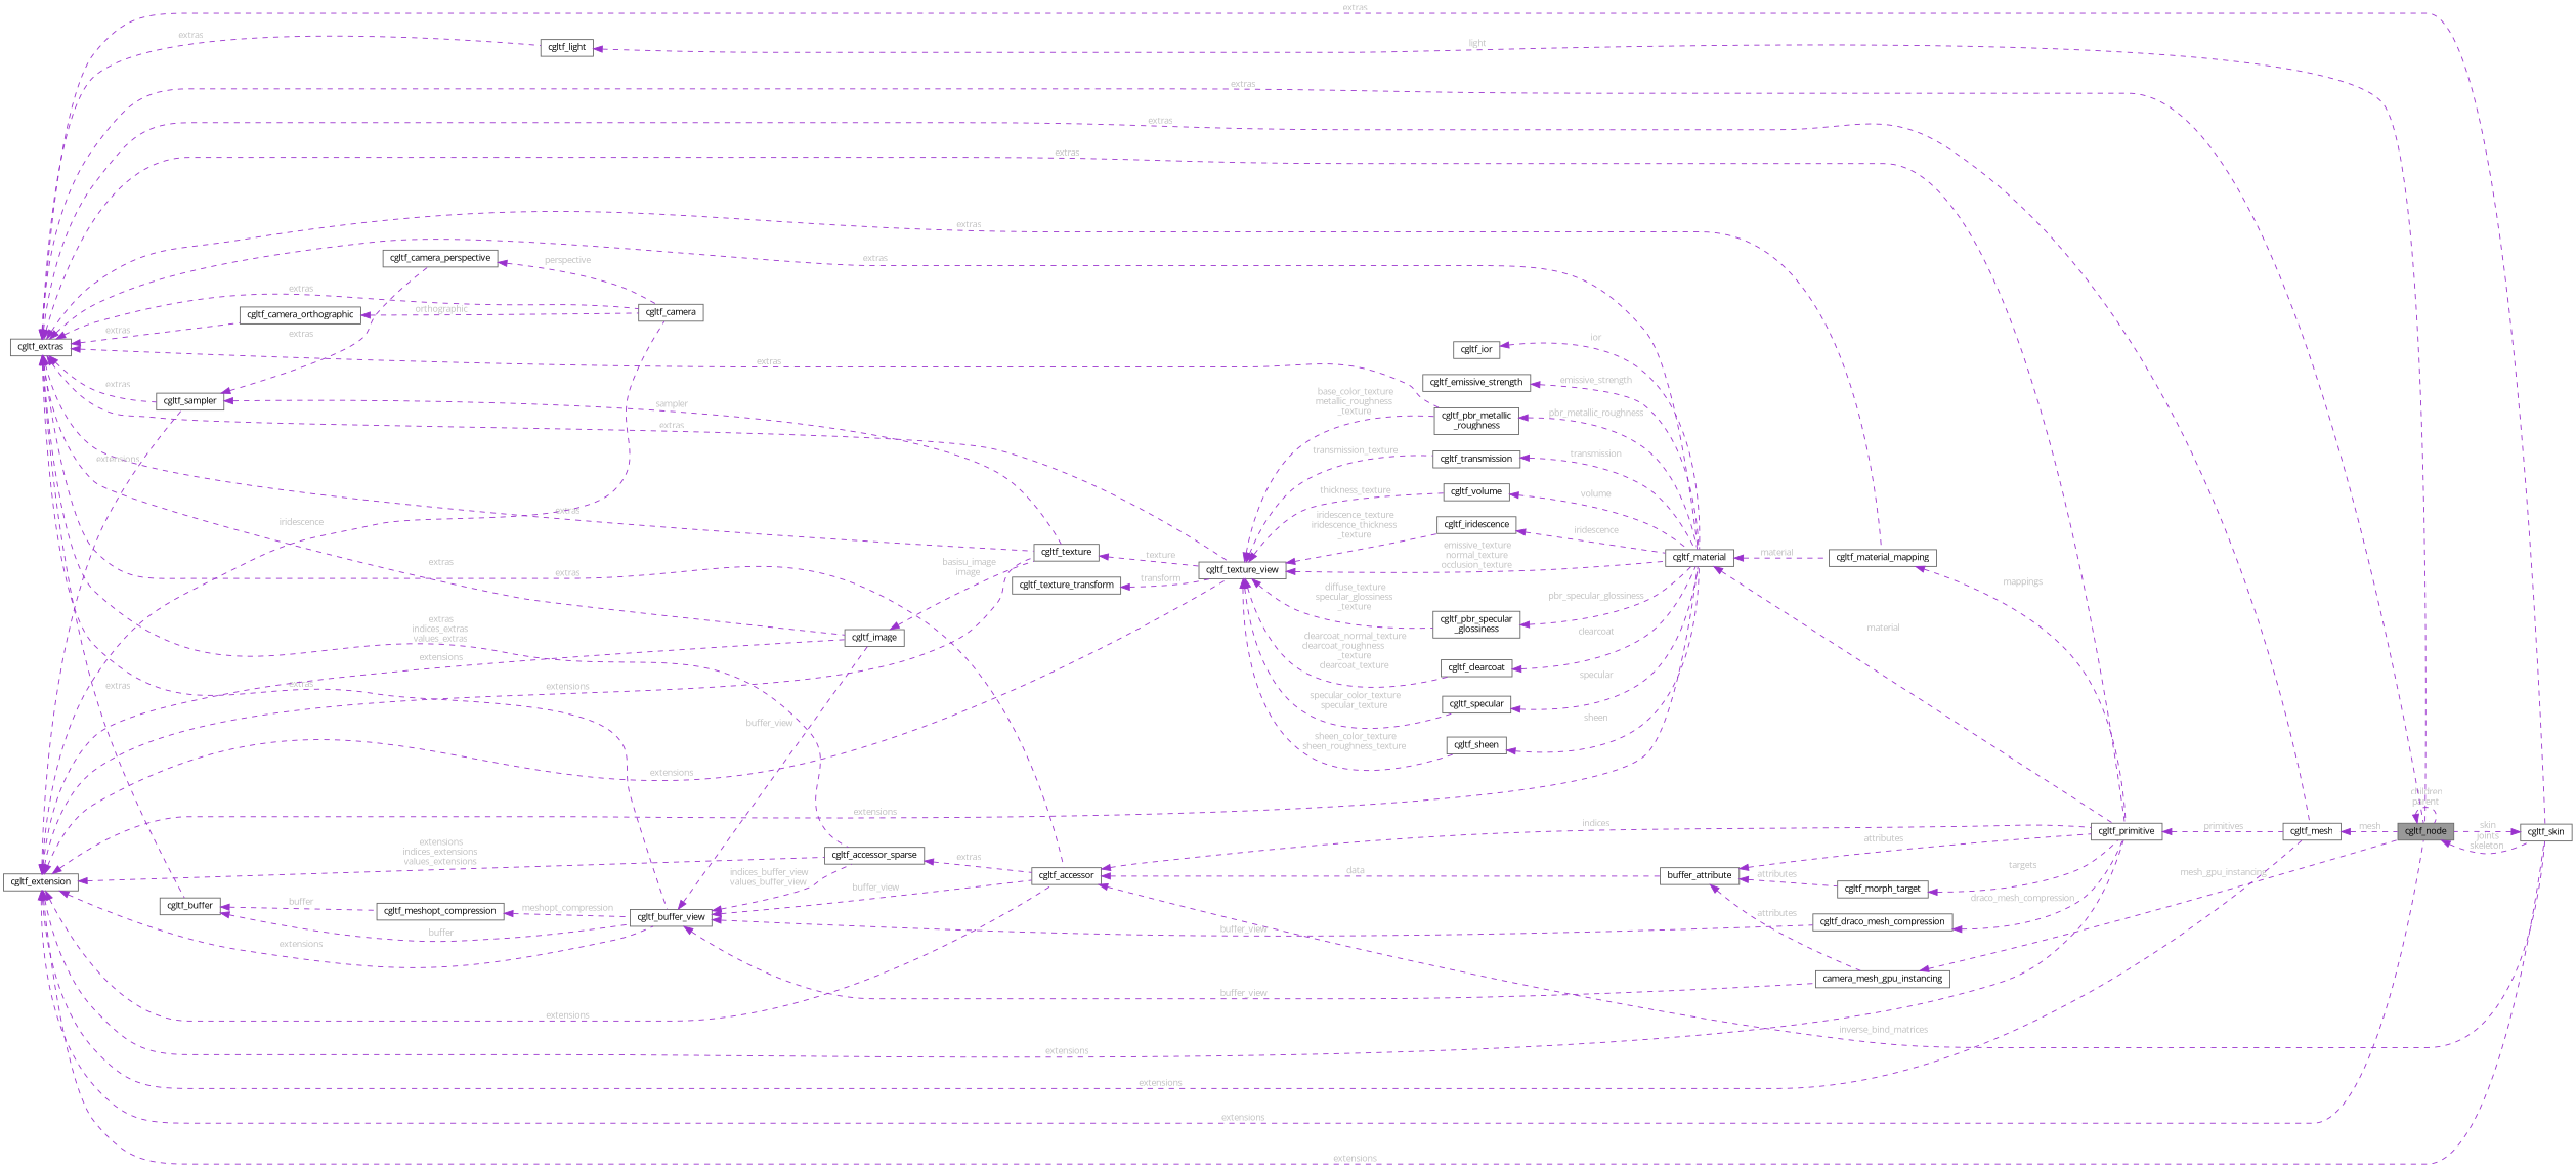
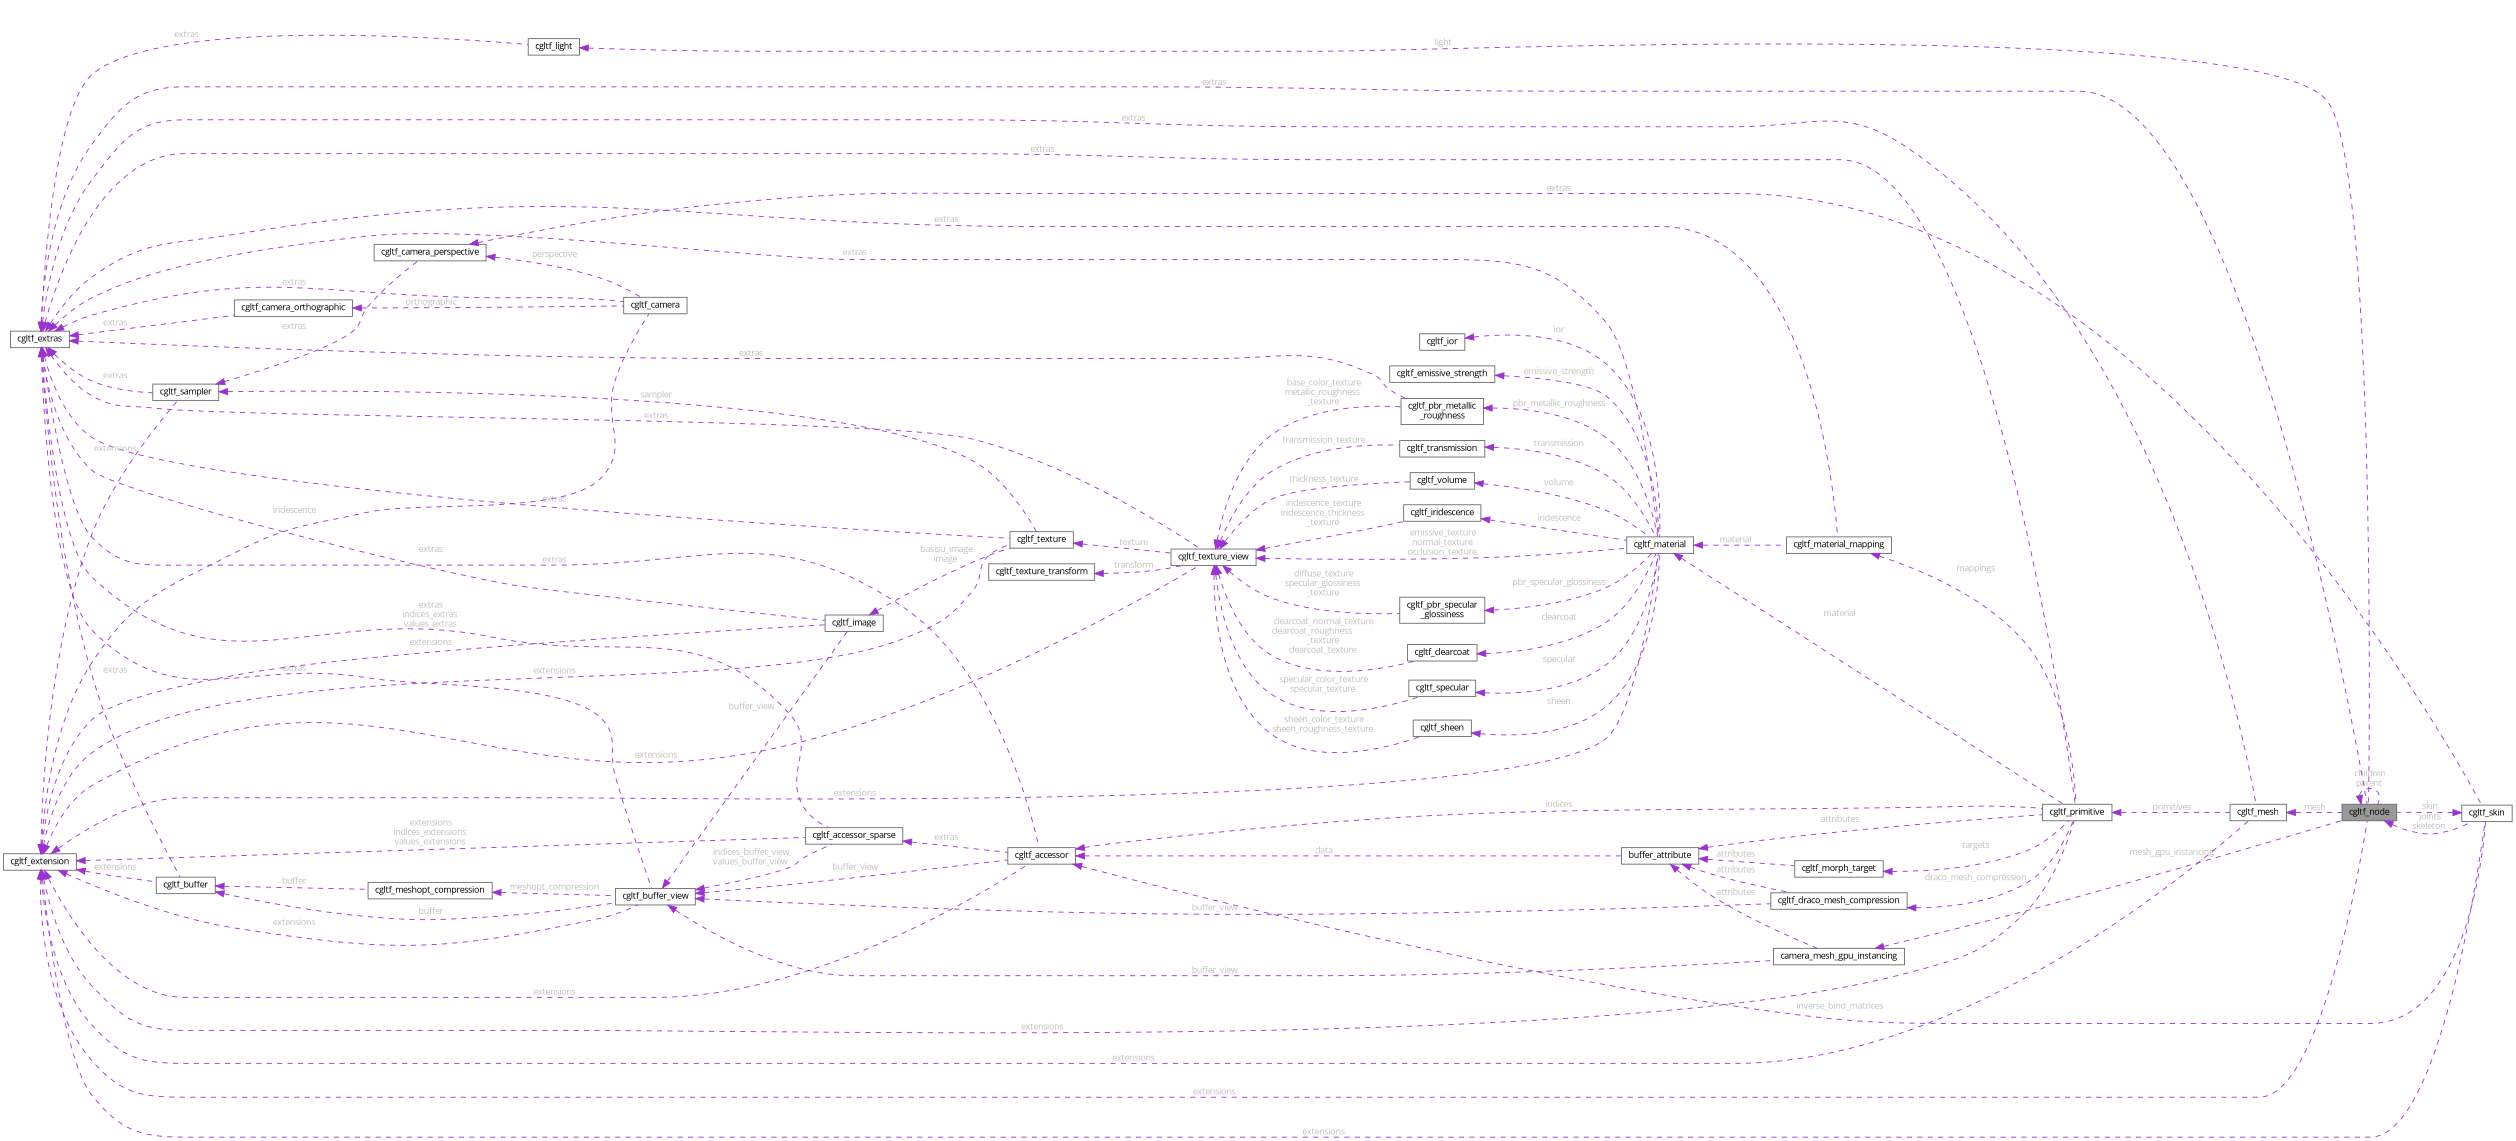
  digraph {
    fontname="Open Sans"
    rankdir=LR
    node [color=gray40 fillcolor=white fontname="Open Sans" fontsize=10 shape=box style=filled]
    edge [color=darkorchid3 dir=back fontcolor=grey fontname="Open Sans" fontsize=10 labelfontname=Helvetica labelfontsize=10 style=dashed]
    n1 [fillcolor=grey60 fontcolor=black height=0.2 label=cgltf_node width=0.4]
    n2 [height=0.2 label=cgltf_skin width=0.4]
    n3 [height=0.2 label=cgltf_accessor width=0.4]
    n4 [height=0.2 label=cgltf_primitive width=0.4]
    n5 [height=0.2 label=buffer_attribute width=0.4]
    n6 [height=0.2 label=cgltf_mesh width=0.4]
    n7 [height=0.2 label=cgltf_draco_mesh_compression width=0.4]
    n8 [height=0.2 label=camera_mesh_gpu_instancing width=0.4]
    n9 [height=0.2 label=cgltf_morph_target width=0.4]
    n10 [height=0.2 label=cgltf_buffer_view width=0.4]
    n11 [height=0.2 label=cgltf_accessor_sparse width=0.4]
    n12 [height=0.2 label=cgltf_image width=0.4]
    n13 [height=0.2 label=cgltf_texture width=0.4]
    n14 [height=0.2 label=cgltf_buffer width=0.4]
    n15 [height=0.2 label=cgltf_meshopt_compression width=0.4]
    n16 [height=0.2 label=cgltf_extras width=0.4]
    n17 [height=0.2 label=cgltf_material width=0.4]
    n18 [height=0.2 label="cgltf_pbr_metallic\l_roughness" width=0.4]
    n19 [height=0.2 label=cgltf_texture_view width=0.4]
    n20 [height=0.2 label=cgltf_sampler width=0.4]
    n21 [height=0.2 label=cgltf_material_mapping width=0.4]
    n22 [height=0.2 label=cgltf_camera width=0.4]
    n23 [height=0.2 label=cgltf_camera_orthographic width=0.4]
    n24 [height=0.2 label=cgltf_light width=0.4]
    n25 [height=0.2 label="cgltf_pbr_specular\l_glossiness" width=0.4]
    n26 [height=0.2 label=cgltf_clearcoat width=0.4]
    n27 [height=0.2 label=cgltf_specular width=0.4]
    n28 [height=0.2 label=cgltf_sheen width=0.4]
    n29 [height=0.2 label=cgltf_transmission width=0.4]
    n30 [height=0.2 label=cgltf_volume width=0.4]
    n31 [height=0.2 label=cgltf_iridescence width=0.4]
    n32 [height=0.2 label=cgltf_camera_perspective width=0.4]
    n33 [height=0.2 label=cgltf_extension width=0.4]
    n34 [height=0.2 label=cgltf_texture_transform width=0.4]
    n35 [height=0.2 label=cgltf_ior width=0.4]
    n36 [height=0.2 label=cgltf_emissive_strength width=0.4]
    n1 -> n1 [label=" children\nparent"]
    n1 -> n2 [label=" joints\nskeleton"]
    n2 -> n1 [label=" skin"]
    n3 -> n2 [label=" inverse_bind_matrices"]
    n3 -> n4 [label=" indices"]
    n3 -> n5 [label=" data"]
    n4 -> n6 [label=" primitives"]
    n5 -> n4 [label=" attributes"]
+   n5 -> n7 [label=" attributes"]
    n5 -> n8 [label=" attributes"]
    n5 -> n9 [label=" attributes"]
    n6 -> n1 [label=" mesh"]
    n7 -> n4 [label=" draco_mesh_compression"]
    n8 -> n1 [label=" mesh_gpu_instancing"]
    n9 -> n4 [label=" targets"]
    n10 -> n3 [label=" buffer_view"]
    n10 -> n7 [label=" buffer_view"]
    n10 -> n8 [label=" buffer_view"]
    n10 -> n11 [label=" indices_buffer_view\nvalues_buffer_view"]
    n10 -> n12 [label=" buffer_view"]
    n11 -> n3 [label=" extras"]
    n12 -> n13 [label=" basisu_image\nimage"]
    n13 -> n19 [label=" texture"]
    n14 -> n10 [label=" buffer"]
    n14 -> n15 [label=" buffer"]
    n15 -> n10 [label=" meshopt_compression"]
    n16 -> n1 [label=" extras"]
-   n16 -> n2 [label=" extras"]
+   n32 -> n2 [label=" extras"]
    n16 -> n3 [label=" extras"]
    n16 -> n4 [label=" extras"]
    n16 -> n6 [label=" extras"]
    n16 -> n10 [label=" extras"]
    n16 -> n11 [label=" extras\nindices_extras\nvalues_extras"]
    n16 -> n12 [label=" extras"]
    n16 -> n13 [label=" extras"]
    n16 -> n14 [label=" extras"]
    n16 -> n17 [label=" extras"]
    n16 -> n18 [label=" extras"]
    n16 -> n19 [label=" extras"]
    n16 -> n20 [label=" extras"]
    n16 -> n21 [label=" extras"]
    n16 -> n22 [label=" extras"]
    n16 -> n23 [label=" extras"]
    n16 -> n24 [label=" extras"]
    n17 -> n4 [label=" material"]
    n17 -> n21 [label=" material"]
    n18 -> n17 [label=" pbr_metallic_roughness"]
    n19 -> n17 [label=" emissive_texture\nnormal_texture\nocclusion_texture"]
    n19 -> n18 [label=" base_color_texture\nmetallic_roughness\l_texture"]
    n19 -> n25 [label=" diffuse_texture\nspecular_glossiness\l_texture"]
    n19 -> n26 [label=" clearcoat_normal_texture\nclearcoat_roughness\l_texture\nclearcoat_texture"]
    n19 -> n27 [label=" specular_color_texture\nspecular_texture"]
    n19 -> n28 [label=" sheen_color_texture\nsheen_roughness_texture"]
    n19 -> n29 [label=" transmission_texture"]
    n19 -> n30 [label=" thickness_texture"]
    n19 -> n31 [label=" iridescence_texture\niridescence_thickness\l_texture"]
    n20 -> n13 [label=" sampler"]
    n20 -> n32 [label=" extras"]
    n21 -> n4 [label=" mappings"]
    n23 -> n22 [label=" orthographic"]
    n24 -> n1 [label=" light"]
    n25 -> n17 [label=" pbr_specular_glossiness"]
    n26 -> n17 [label=" clearcoat"]
    n27 -> n17 [label=" specular"]
    n28 -> n17 [label=" sheen"]
    n29 -> n17 [label=" transmission"]
    n30 -> n17 [label=" volume"]
    n31 -> n17 [label=" iridescence"]
    n32 -> n22 [label=" perspective"]
    n33 -> n1 [label=" extensions"]
    n33 -> n2 [label=" extensions"]
    n33 -> n3 [label=" extensions"]
    n33 -> n4 [label=" extensions"]
    n33 -> n6 [label=" extensions"]
    n33 -> n10 [label=" extensions"]
    n33 -> n11 [label=" extensions\nindices_extensions\nvalues_extensions"]
    n33 -> n12 [label=" extensions"]
    n33 -> n13 [label=" extensions"]
+   n33 -> n14 [label=" extensions"]
    n33 -> n17 [label=" extensions"]
    n33 -> n19 [label=" extensions"]
    n33 -> n20 [label=" extensions"]
    n33 -> n22 [label=" iridescence"]
    n34 -> n19 [label=" transform"]
    n35 -> n17 [label=" ior"]
    n36 -> n17 [label=" emissive_strength"]
  }
